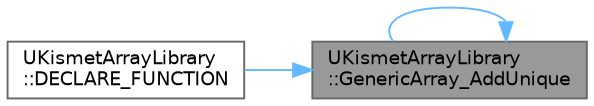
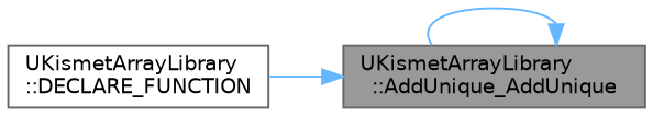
  digraph {
    rankdir=RL
    node [fontname=Helvetica fontsize=10 shape=box style=filled]
    edge [color=steelblue1 dir=back fontname=Helvetica fontsize=10 labelfontname=Helvetica labelfontsize=10 style=solid]
-   n1 [color=gray40 fillcolor=grey60 fontcolor=black height=0.2 label="UKismetArrayLibrary\l::GenericArray_AddUnique" width=0.4]
+   n1 [color=gray40 fillcolor=grey60 fontcolor=black height=0.2 label="UKismetArrayLibrary\l::AddUnique_AddUnique" width=0.4]
    n2 [color=grey40 fillcolor=white height=0.2 label="UKismetArrayLibrary\l::DECLARE_FUNCTION" width=0.4]
    n1 -> n1
    n1 -> n2
  }
